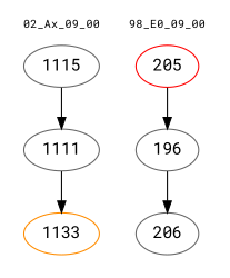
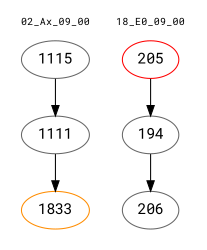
  digraph {
    fontname="Roboto Mono"
    node [color=gray40 fontname="Roboto Mono"]
    edge [color=black fontname="Roboto Mono"]
    n1 [label=1115]
    n2 [label=1111]
-   n3 [color=darkorange label=1133]
+   n3 [color=darkorange label=1833]
    n4 [color=red label=205]
-   n5 [label=196]
+   n5 [label=194]
    n6 [label=206]
    subgraph cluster_1 {
      color=white
      fontsize=10
      label="02_Ax_09_00"
      n1
      n2
      n3
    }
    subgraph cluster_2 {
      color=white
      fontsize=10
-     label="98_E0_09_00"
+     label="18_E0_09_00"
      n4
      n5
      n6
    }
    n1 -> n2
    n2 -> n3
    n4 -> n5
    n5 -> n6
  }
